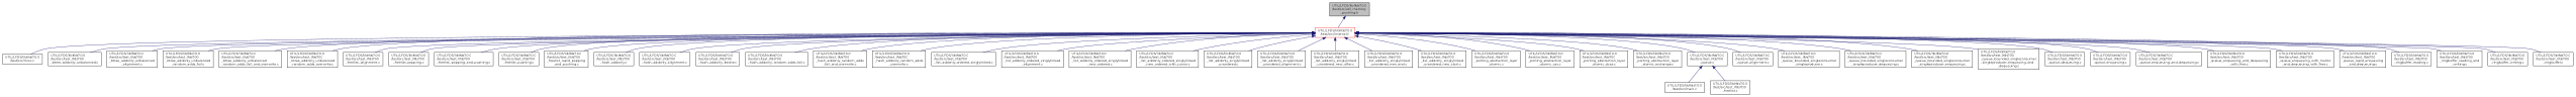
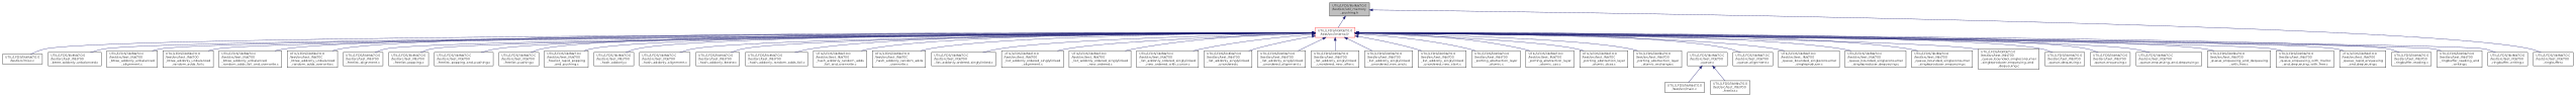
  digraph {
    fontname=Montserrat
    node [color=black fillcolor=white fontname=Montserrat fontsize=10 shape=record style=filled]
    edge [color=midnightblue dir=back fontname=Montserrat fontsize=10 labelfontname=Helvetica labelfontsize=10 style=solid]
    n1 [fillcolor=grey75 fontcolor=black height=0.2 label="UTIL/LFDS/liblfds7.0.0\l/test/src/util_memory\l_pushing.h" width=0.4]
    n2 [color=red height=0.2 label="UTIL/LFDS/liblfds7.0.0\l/test/src/internal.h" width=0.4]
    n3 [height=0.2 label="UTIL/LFDS/liblfds7.0.0\l/test/src/misc.c" width=0.4]
    n4 [height=0.2 label="UTIL/LFDS/liblfds7.0.0\l/test/src/test_lfds700\l_btree_addonly_unbalanced.c" width=0.4]
    n5 [height=0.2 label="UTIL/LFDS/liblfds7.0.0\l/test/src/test_lfds700\l_btree_addonly_unbalanced\l_alignment.c" width=0.4]
    n6 [height=0.2 label="UTIL/LFDS/liblfds7.0.0\l/test/src/test_lfds700\l_btree_addonly_unbalanced\l_random_adds_fail.c" width=0.4]
    n7 [height=0.2 label="UTIL/LFDS/liblfds7.0.0\l/test/src/test_lfds700\l_btree_addonly_unbalanced\l_random_adds_fail_and_overwrite.c" width=0.4]
    n8 [height=0.2 label="UTIL/LFDS/liblfds7.0.0\l/test/src/test_lfds700\l_btree_addonly_unbalanced\l_random_adds_overwrite.c" width=0.4]
    n9 [height=0.2 label="UTIL/LFDS/liblfds7.0.0\l/test/src/test_lfds700\l_freelist_alignment.c" width=0.4]
    n10 [height=0.2 label="UTIL/LFDS/liblfds7.0.0\l/test/src/test_lfds700\l_freelist_popping.c" width=0.4]
    n11 [height=0.2 label="UTIL/LFDS/liblfds7.0.0\l/test/src/test_lfds700\l_freelist_popping_and_pushing.c" width=0.4]
    n12 [height=0.2 label="UTIL/LFDS/liblfds7.0.0\l/test/src/test_lfds700\l_freelist_pushing.c" width=0.4]
    n13 [height=0.2 label="UTIL/LFDS/liblfds7.0.0\l/test/src/test_lfds700\l_freelist_rapid_popping\l_and_pushing.c" width=0.4]
    n14 [height=0.2 label="UTIL/LFDS/liblfds7.0.0\l/test/src/test_lfds700\l_hash_addonly.c" width=0.4]
    n15 [height=0.2 label="UTIL/LFDS/liblfds7.0.0\l/test/src/test_lfds700\l_hash_addonly_alignment.c" width=0.4]
    n16 [height=0.2 label="UTIL/LFDS/liblfds7.0.0\l/test/src/test_lfds700\l_hash_addonly_iterate.c" width=0.4]
    n17 [height=0.2 label="UTIL/LFDS/liblfds7.0.0\l/test/src/test_lfds700\l_hash_addonly_random_adds_fail.c" width=0.4]
    n18 [height=0.2 label="UTIL/LFDS/liblfds7.0.0\l/test/src/test_lfds700\l_hash_addonly_random_adds\l_fail_and_overwrite.c" width=0.4]
    n19 [height=0.2 label="UTIL/LFDS/liblfds7.0.0\l/test/src/test_lfds700\l_hash_addonly_random_adds\l_overwrite.c" width=0.4]
    n20 [height=0.2 label="UTIL/LFDS/liblfds7.0.0\l/test/src/test_lfds700\l_list_addonly_ordered_singlylinked.c" width=0.4]
    n21 [height=0.2 label="UTIL/LFDS/liblfds7.0.0\l/test/src/test_lfds700\l_list_addonly_ordered_singlylinked\l_alignment.c" width=0.4]
    n22 [height=0.2 label="UTIL/LFDS/liblfds7.0.0\l/test/src/test_lfds700\l_list_addonly_ordered_singlylinked\l_new_ordered.c" width=0.4]
    n23 [height=0.2 label="UTIL/LFDS/liblfds7.0.0\l/test/src/test_lfds700\l_list_addonly_ordered_singlylinked\l_new_ordered_with_cursor.c" width=0.4]
    n24 [height=0.2 label="UTIL/LFDS/liblfds7.0.0\l/test/src/test_lfds700\l_list_addonly_singlylinked\l_unordered.c" width=0.4]
    n25 [height=0.2 label="UTIL/LFDS/liblfds7.0.0\l/test/src/test_lfds700\l_list_addonly_singlylinked\l_unordered_alignment.c" width=0.4]
    n26 [height=0.2 label="UTIL/LFDS/liblfds7.0.0\l/test/src/test_lfds700\l_list_addonly_singlylinked\l_unordered_new_after.c" width=0.4]
    n27 [height=0.2 label="UTIL/LFDS/liblfds7.0.0\l/test/src/test_lfds700\l_list_addonly_singlylinked\l_unordered_new_end.c" width=0.4]
    n28 [height=0.2 label="UTIL/LFDS/liblfds7.0.0\l/test/src/test_lfds700\l_list_addonly_singlylinked\l_unordered_new_start.c" width=0.4]
    n29 [height=0.2 label="UTIL/LFDS/liblfds7.0.0\l/test/src/test_lfds700\l_porting_abstraction_layer\l_atomic.c" width=0.4]
    n30 [height=0.2 label="UTIL/LFDS/liblfds7.0.0\l/test/src/test_lfds700\l_porting_abstraction_layer\l_atomic_cas.c" width=0.4]
    n31 [height=0.2 label="UTIL/LFDS/liblfds7.0.0\l/test/src/test_lfds700\l_porting_abstraction_layer\l_atomic_dcas.c" width=0.4]
    n32 [height=0.2 label="UTIL/LFDS/liblfds7.0.0\l/test/src/test_lfds700\l_porting_abstraction_layer\l_atomic_exchange.c" width=0.4]
    n33 [height=0.2 label="UTIL/LFDS/liblfds7.0.0\l/test/src/test_lfds700\l_queue.c" width=0.4]
    n34 [height=0.2 label="UTIL/LFDS/liblfds7.0.0\l/test/src/test_lfds700\l_queue_alignment.c" width=0.4]
    n35 [height=0.2 label="UTIL/LFDS/liblfds7.0.0\l/test/src/test_lfds700\l_queue_bounded_singleconsumer\l_singleproducer.c" width=0.4]
    n36 [height=0.2 label="UTIL/LFDS/liblfds7.0.0\l/test/src/test_lfds700\l_queue_bounded_singleconsumer\l_singleproducer_dequeuing.c" width=0.4]
    n37 [height=0.2 label="UTIL/LFDS/liblfds7.0.0\l/test/src/test_lfds700\l_queue_bounded_singleconsumer\l_singleproducer_enqueuing.c" width=0.4]
    n38 [height=0.2 label="UTIL/LFDS/liblfds7.0.0\l/test/src/test_lfds700\l_queue_bounded_singleconsumer\l_singleproducer_enqueuing_and\l_dequeuing.c" width=0.4]
    n39 [height=0.2 label="UTIL/LFDS/liblfds7.0.0\l/test/src/test_lfds700\l_queue_dequeuing.c" width=0.4]
    n40 [height=0.2 label="UTIL/LFDS/liblfds7.0.0\l/test/src/test_lfds700\l_queue_enqueuing.c" width=0.4]
    n41 [height=0.2 label="UTIL/LFDS/liblfds7.0.0\l/test/src/test_lfds700\l_queue_enqueuing_and_dequeuing.c" width=0.4]
    n42 [height=0.2 label="UTIL/LFDS/liblfds7.0.0\l/test/src/test_lfds700\l_queue_enqueuing_and_dequeuing\l_with_free.c" width=0.4]
    n43 [height=0.2 label="UTIL/LFDS/liblfds7.0.0\l/test/src/test_lfds700\l_queue_enqueuing_with_malloc\l_and_dequeuing_with_free.c" width=0.4]
    n44 [height=0.2 label="UTIL/LFDS/liblfds7.0.0\l/test/src/test_lfds700\l_queue_rapid_enqueuing\l_and_dequeuing.c" width=0.4]
    n45 [height=0.2 label="UTIL/LFDS/liblfds7.0.0\l/test/src/test_lfds700\l_ringbuffer.c" width=0.4]
    n46 [height=0.2 label="UTIL/LFDS/liblfds7.0.0\l/test/src/test_lfds700\l_ringbuffer_reading.c" width=0.4]
    n47 [height=0.2 label="UTIL/LFDS/liblfds7.0.0\l/test/src/test_lfds700\l_ringbuffer_reading_and\l_writing.c" width=0.4]
    n48 [height=0.2 label="UTIL/LFDS/liblfds7.0.0\l/test/src/test_lfds700\l_ringbuffer_writing.c" width=0.4]
    n49 [height=0.2 label="UTIL/LFDS/liblfds7.0.0\l/test/src/main.c" width=0.4]
    n50 [height=0.2 label="UTIL/LFDS/liblfds7.0.0\l/test/src/test_lfds700\l_freelist.c" width=0.4]
    n1 -> n2
    n2 -> n3
    n2 -> n4
    n2 -> n5
    n2 -> n6
    n2 -> n7
    n2 -> n8
    n2 -> n9
    n2 -> n10
    n2 -> n11
    n2 -> n12
    n2 -> n13
    n2 -> n14
    n2 -> n15
    n2 -> n16
    n2 -> n17
    n2 -> n18
    n2 -> n19
    n2 -> n20
    n2 -> n21
    n2 -> n22
    n2 -> n23
    n2 -> n24
    n2 -> n25
    n2 -> n26
    n2 -> n27
    n2 -> n28
    n2 -> n29
    n2 -> n30
    n2 -> n31
    n2 -> n32
-   n2 -> n33
    n2 -> n34
    n2 -> n35
    n2 -> n36
    n2 -> n37
    n2 -> n38
    n2 -> n39
    n2 -> n40
    n2 -> n41
    n2 -> n42
    n2 -> n43
    n2 -> n44
-   n2 -> n45
+   n1 -> n45
    n2 -> n46
    n2 -> n47
    n2 -> n48
    n33 -> n49
    n33 -> n50
  }
